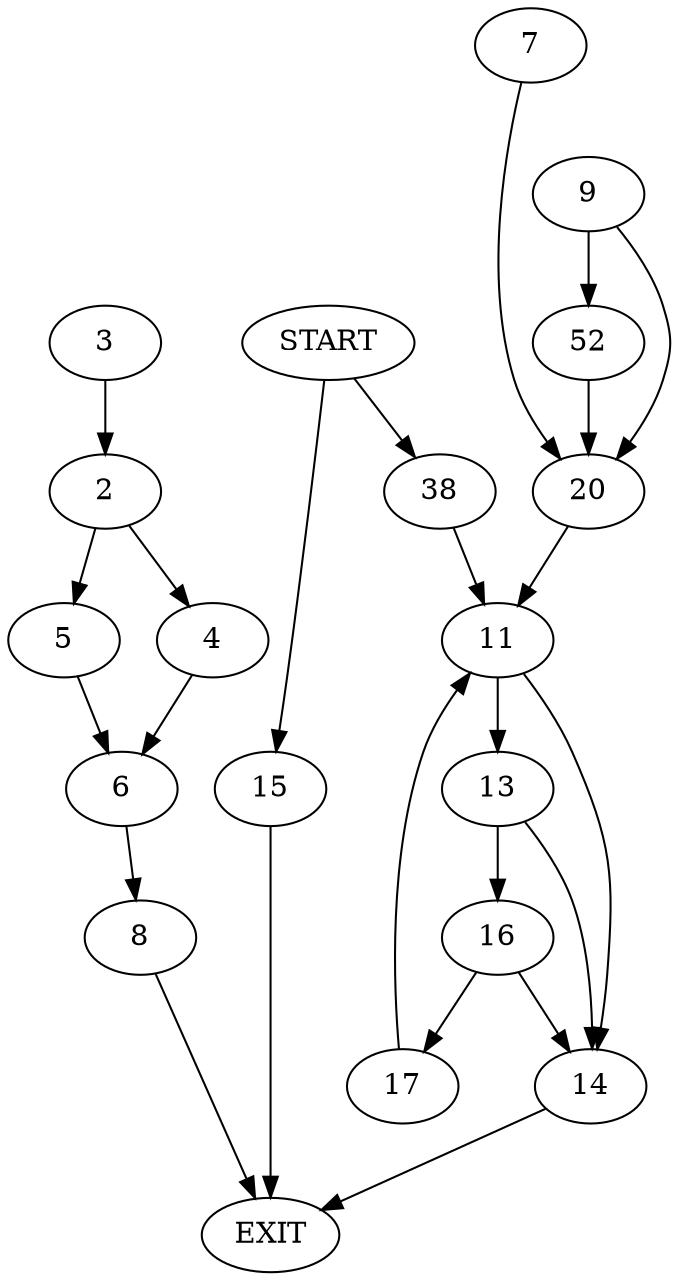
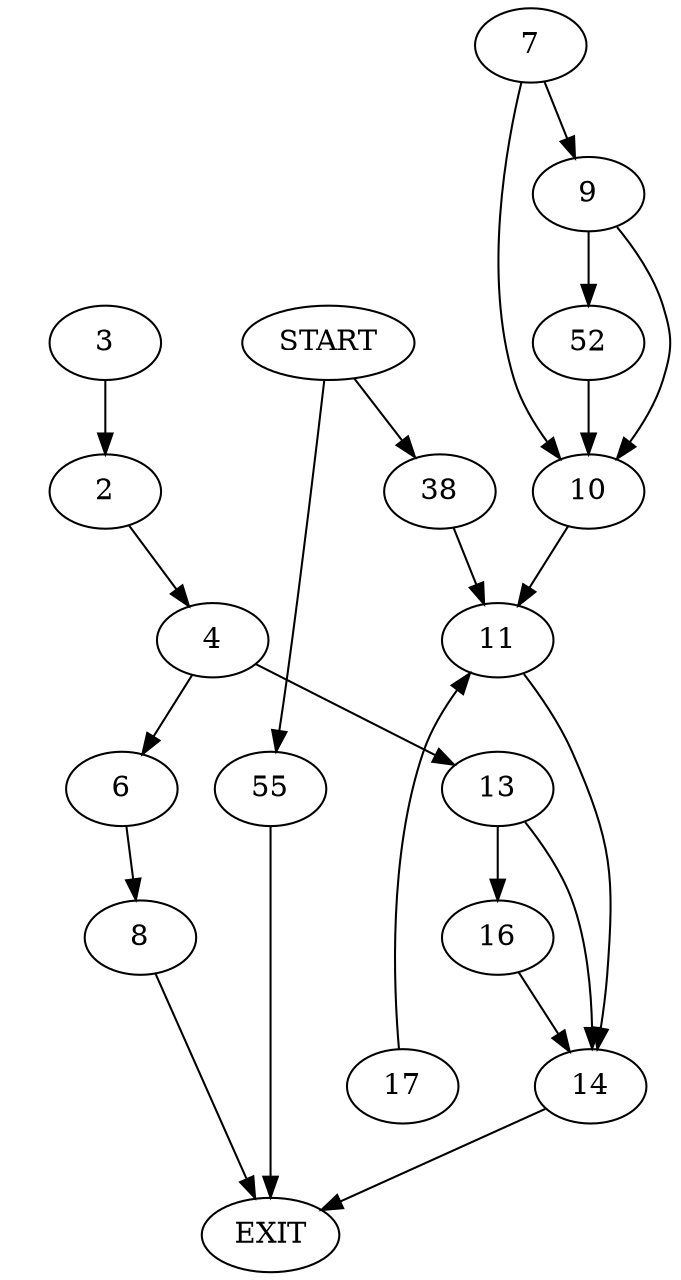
  digraph {
    n1 [label=START]
-   15
+   15 [label=55]
    n3 [label=38]
    n4 [label=EXIT]
    11
    2
    4
-   5
    3
    6
    8
    7
    9
-   10 [label=20]
+   10
    n15 [label=52]
    13
    14
    16
    17
    n1 -> 15
    n1 -> n3
    15 -> n4
    n3 -> 11
-   11 -> 13
+   4 -> 13
    11 -> 14
    2 -> 4
-   2 -> 5
    4 -> 6
-   5 -> 6
    3 -> 2
    6 -> 8
    8 -> n4
+   7 -> 9
    7 -> 10
    9 -> 10
    9 -> n15
    10 -> 11
    n15 -> 10
    13 -> 14
    13 -> 16
    14 -> n4
    16 -> 14
-   16 -> 17
    17 -> 11
  }
